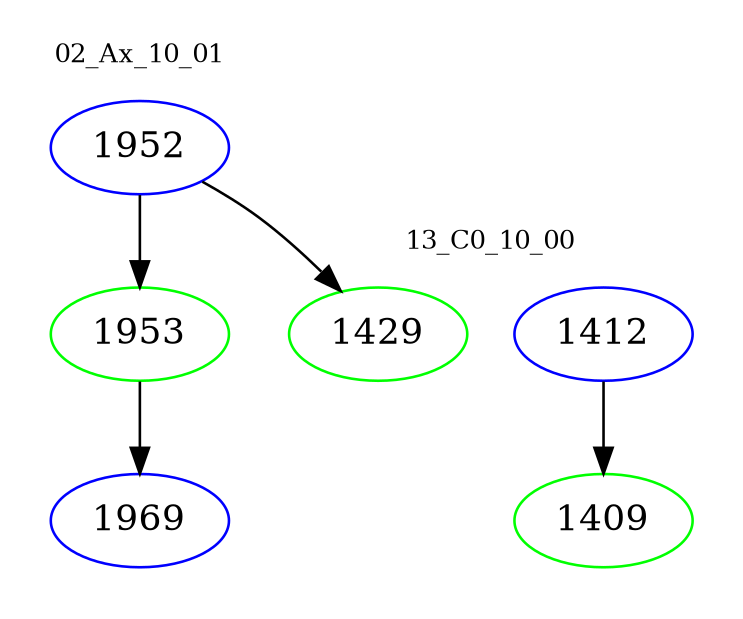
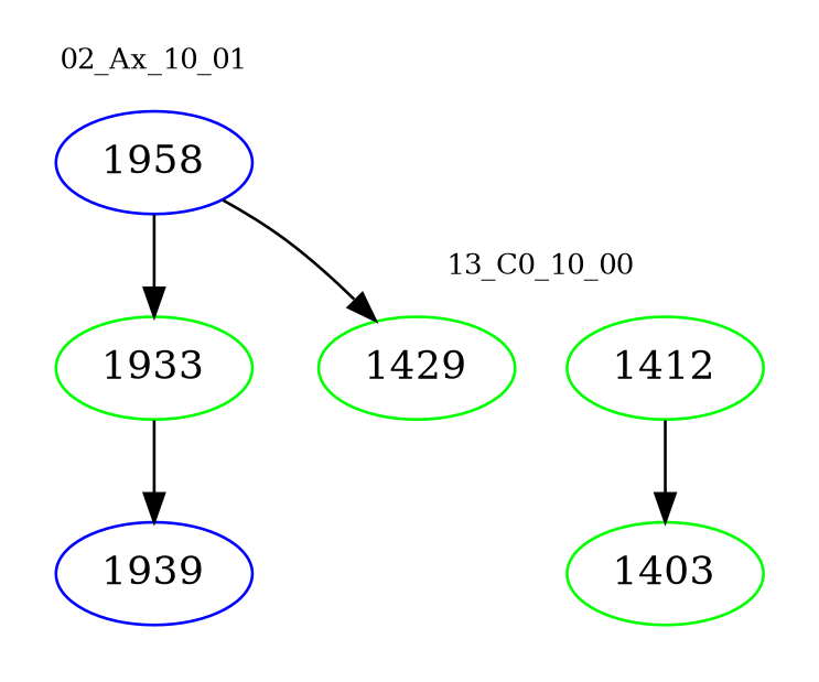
  digraph {
    node [color=blue]
    edge [color=black]
-   n1 [label=1952]
-   n2 [color=green label=1953]
-   n3 [label=1969]
-   n4 [label=1412]
-   n5 [color=green label=1409]
+   n1 [label=1958]
+   n2 [color=green label=1933]
+   n3 [label=1939]
+   n4 [color=green label=1412]
+   n5 [color=green label=1403]
    n6 [color=green label=1429]
    subgraph cluster_1 {
      color=white
      fontsize=10
      label="02_Ax_10_01"
      n1
      n2
      n3
    }
    subgraph cluster_2 {
      color=white
      fontsize=10
      label="13_C0_10_00"
      n4
      n5
      n6
    }
    n1 -> n2
    n1 -> n6
    n2 -> n3
    n4 -> n5
  }
